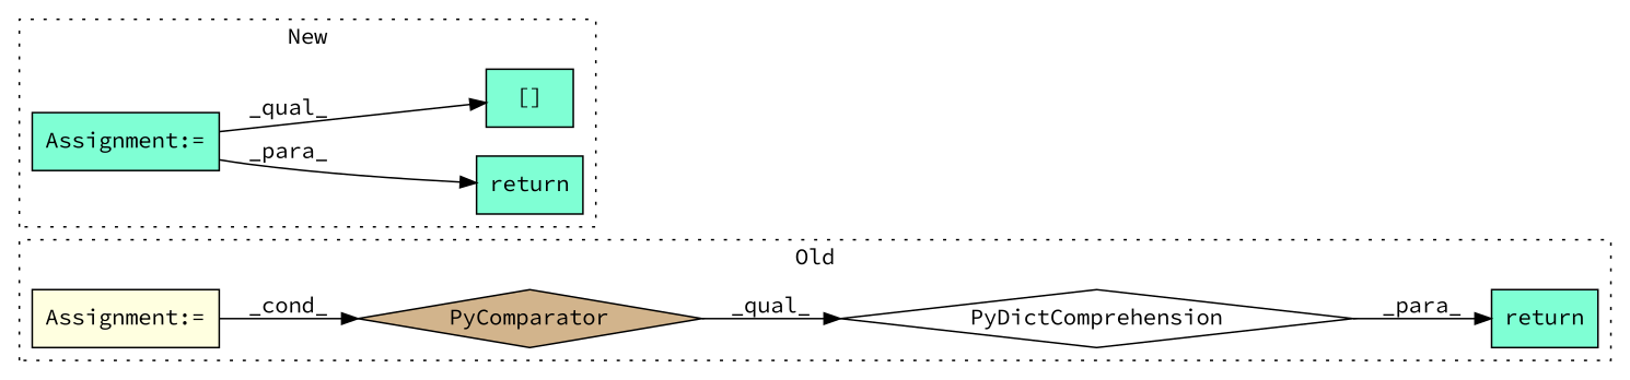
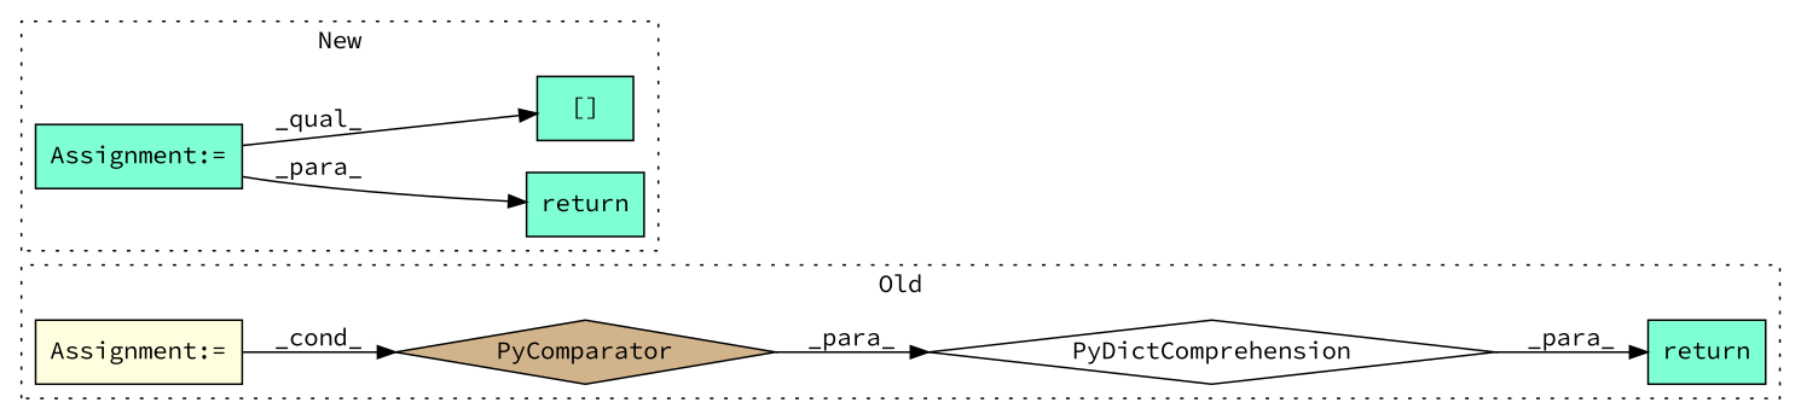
  digraph {
    rankdir=LR
    fontname="Source Code Pro"
    node [a=41 l=22 s=1018 shape=box style=filled fillcolor=aquamarine fontname="Source Code Pro"]
    edge [fontname="Source Code Pro"]
    n1 [a=110 l=126 label=PyDictComprehension s=922 shape=diamond fillcolor=white]
    n2 [l=18 label=return s=904]
    n3 [a=7 label="Assignment:=" fillcolor=lightyellow]
    n4 [a=113 label=PyComparator shape=diamond fillcolor=tan]
    n5 [l=27 label=return s=1319]
    n6 [a=7 label="Assignment:=" s=1503]
    n7 [a=2 l="7,1" label="[]" s="1361,1402"]
    subgraph cluster_1 {
      label=Old
      style=dotted
      n1
      n2
      n3
      n4
    }
    subgraph cluster_2 {
      label=New
      style=dotted
      n5
      n6
      n7
    }
    n1 -> n2 [label=_para_]
    n3 -> n4 [label=_cond_]
-   n4 -> n1 [label=_qual_]
+   n4 -> n1 [label=_para_]
    n6 -> n5 [label=_para_]
    n6 -> n7 [label=_qual_]
  }
